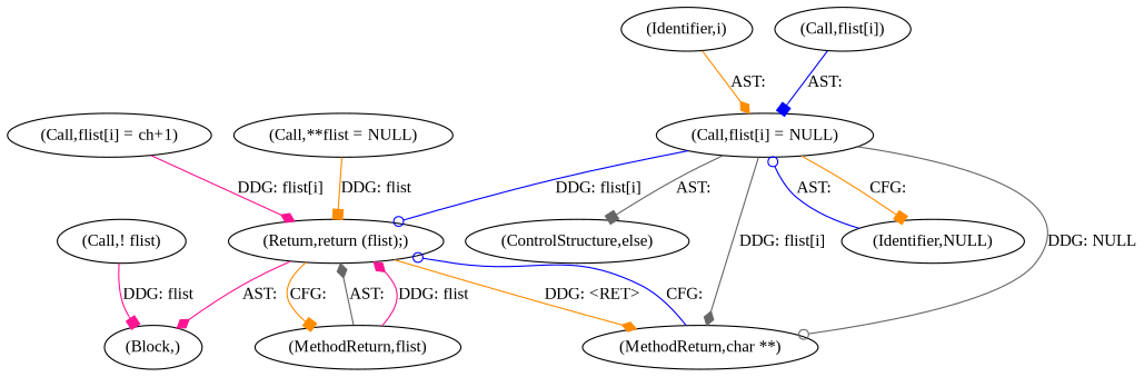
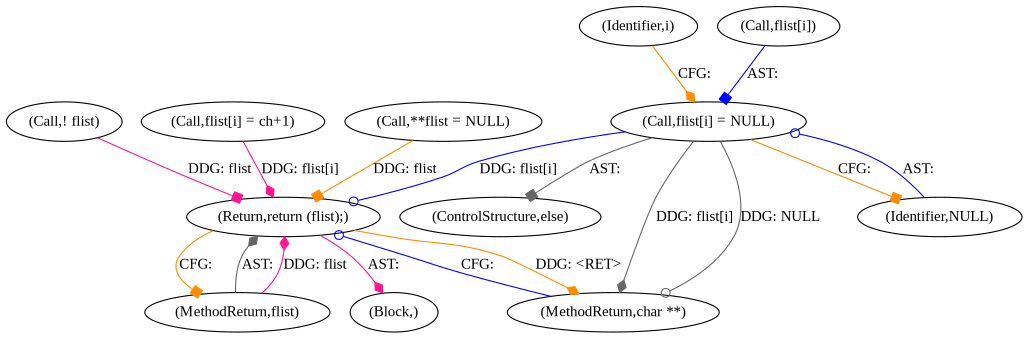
  digraph {
    fontname="Liberation Serif"
    node [fontname="Liberation Serif"]
    edge [arrowhead=diamond color=darkorange fontname="Liberation Serif"]
    n1 [label="(Call,flist[i] = NULL)"]
    n2 [label="(Return,return (flist);)"]
    n3 [label="(Identifier,NULL)"]
    n4 [label="(ControlStructure,else)"]
    n5 [label="(MethodReturn,char **)"]
    n6 [label="(Block,)"]
    n7 [label="(MethodReturn,flist)"]
    n8 [label="(Identifier,i)"]
    n9 [label="(Call,flist[i])"]
    n10 [label="(Call,! flist)"]
    n11 [label="(Call,flist[i] = ch+1)"]
    n12 [label="(Call,**flist = NULL)"]
    n1 -> n2 [arrowhead=odot color=blue label="DDG: flist[i]"]
    n1 -> n3 [arrowhead=box label="CFG: "]
    n1 -> n4 [arrowhead=box color=gray40 label="AST: "]
    n1 -> n5 [color=gray40 label="DDG: flist[i]"]
    n1 -> n5 [arrowhead=odot color=gray40 label="DDG: NULL"]
    n2 -> n5 [label="DDG: <RET>"]
    n2 -> n6 [color=deeppink label="AST: "]
    n2 -> n7 [arrowhead=box label="CFG: "]
    n3 -> n1 [arrowhead=odot color=blue label="AST: "]
    n5 -> n2 [arrowhead=odot color=blue label="CFG: "]
    n7 -> n2 [color=gray40 label="AST: "]
    n7 -> n2 [color=deeppink label="DDG: flist"]
-   n8 -> n1 [label="AST: "]
+   n8 -> n1 [label="CFG: "]
    n9 -> n1 [arrowhead=box color=blue label="AST: "]
-   n10 -> n6 [arrowhead=box color=deeppink label="DDG: flist"]
+   n10 -> n2 [arrowhead=box color=deeppink label="DDG: flist"]
    n11 -> n2 [color=deeppink label="DDG: flist[i]"]
    n12 -> n2 [arrowhead=box label="DDG: flist"]
  }
